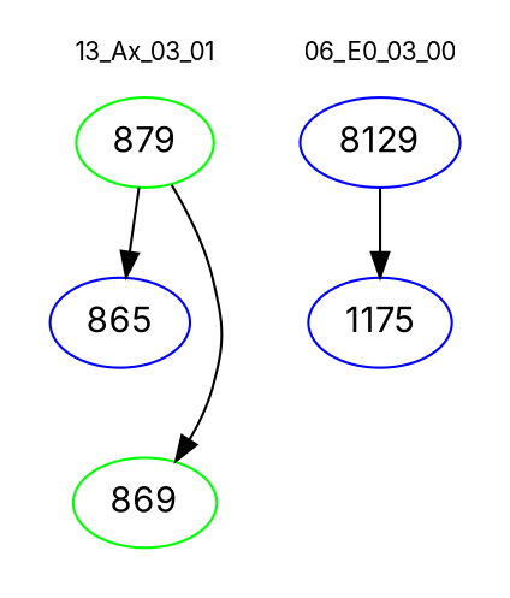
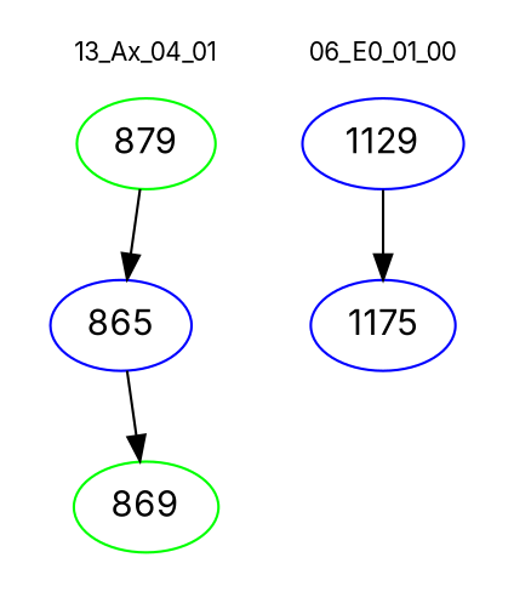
  digraph {
    fontname=Inter
    node [color=blue fontname=Inter]
    edge [color=black fontname=Inter]
    n1 [color=green label=879]
    n2 [label=865]
    n3 [color=green label=869]
-   n4 [label=8129]
+   n4 [label=1129]
    n5 [label=1175]
    subgraph cluster_1 {
      color=white
      fontsize=10
-     label="13_Ax_03_01"
+     label="13_Ax_04_01"
      n1
      n2
      n3
    }
    subgraph cluster_2 {
      color=white
      fontsize=10
-     label="06_E0_03_00"
+     label="06_E0_01_00"
      n4
      n5
    }
    n1 -> n2
-   n1 -> n3
+   n2 -> n3
    n4 -> n5
  }
